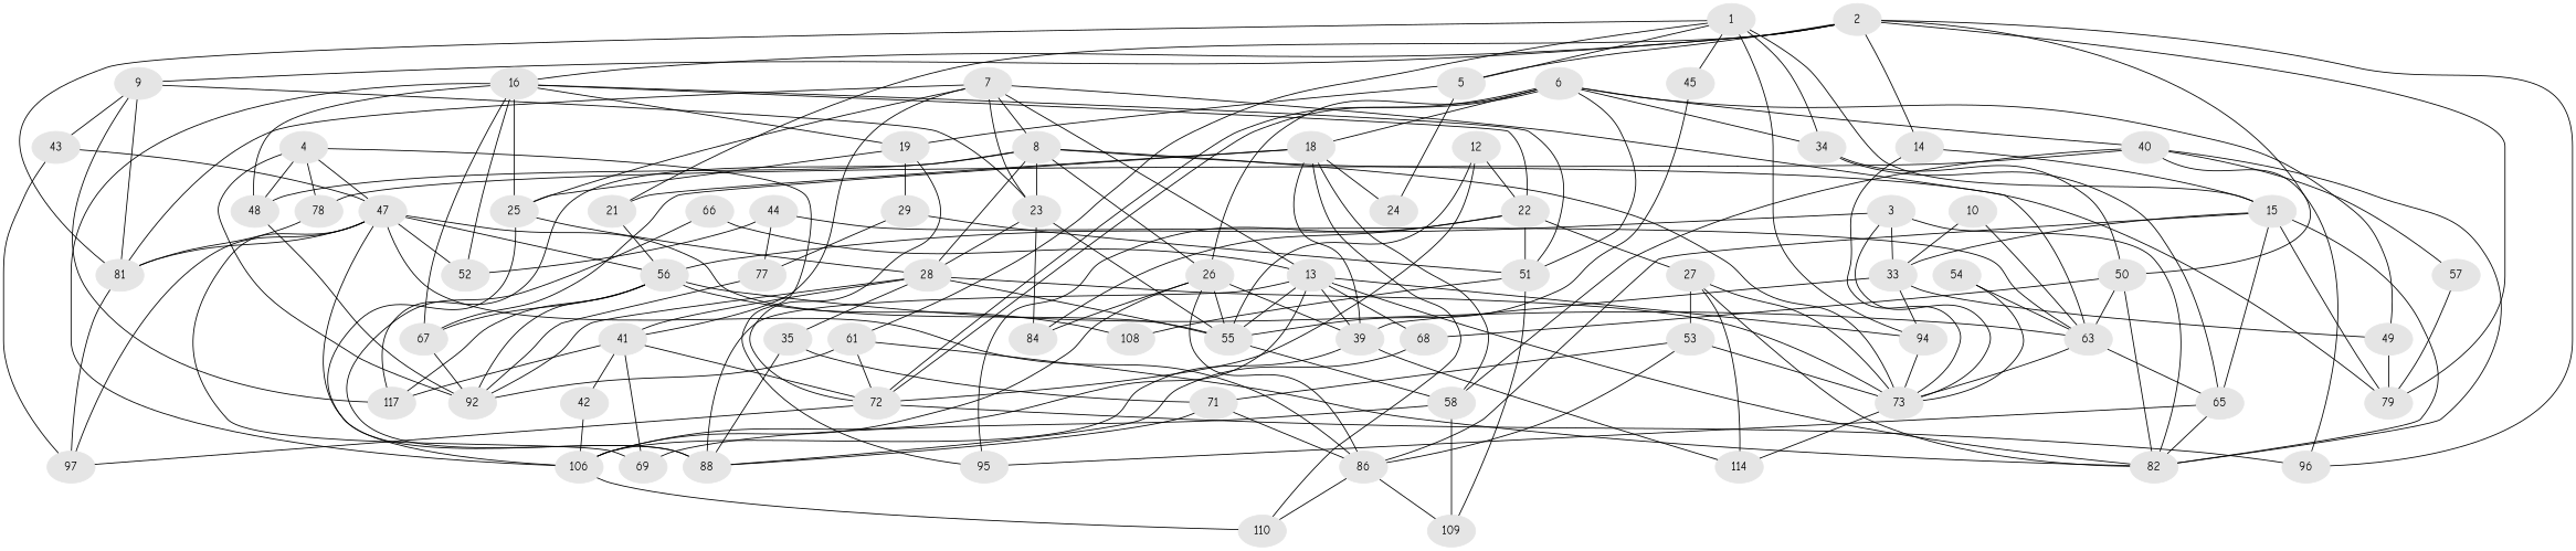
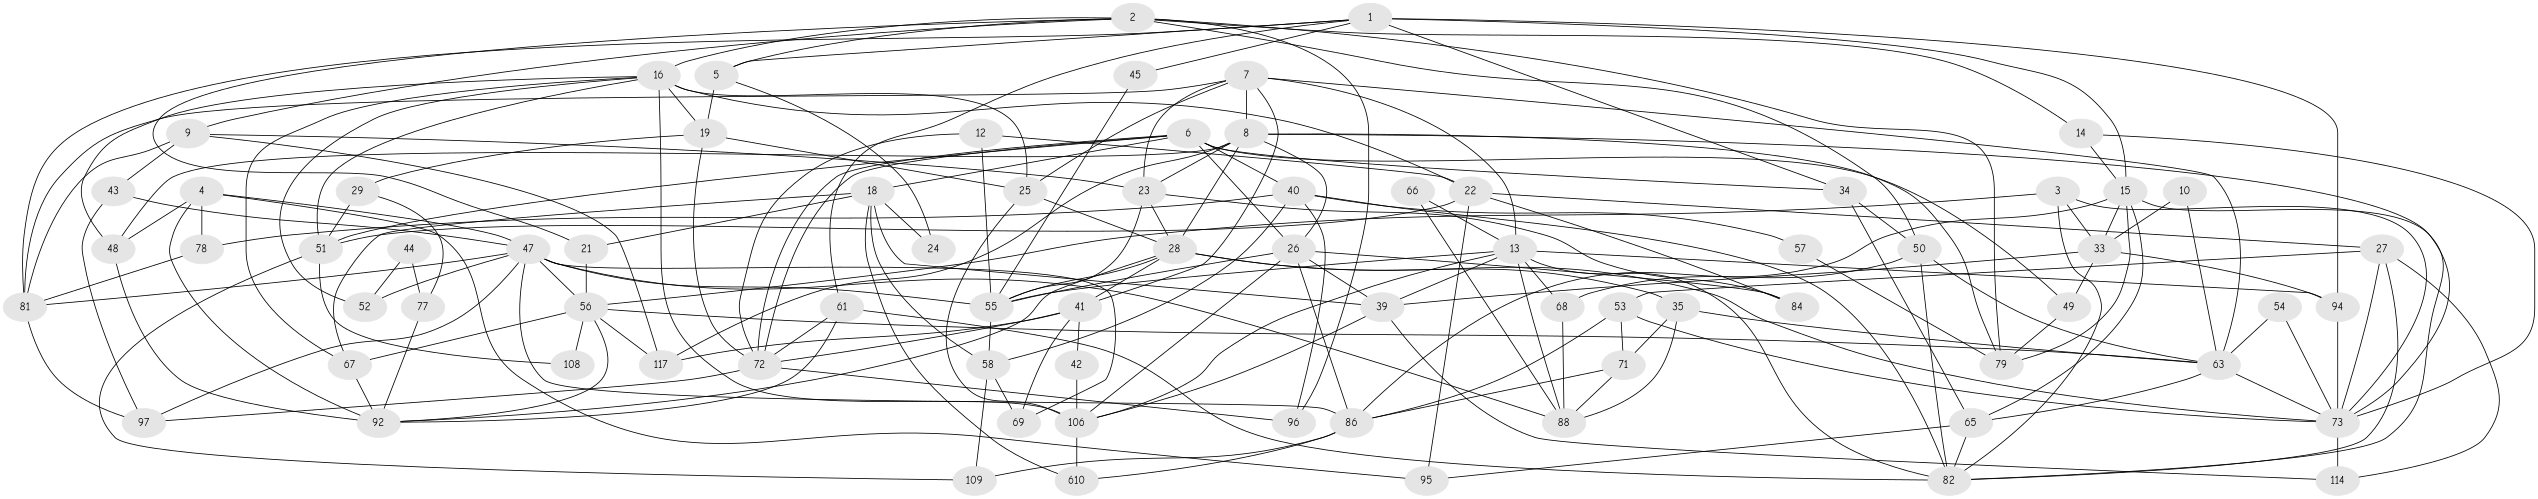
  graph {
    fontname="Comic Neue"
    node [color=gray90 fontname="Comic Neue" style=filled]
    edge [fontname="Comic Neue"]
    1 [super="+113"]
    5 [super="+91"]
    15
    34
    45
    61
    n7 [label=94]
    81 [super="+105"]
    19 [super="+31"]
    24
    79 [super="+93"]
    33 [super="+74"]
    82
    65 [super="+85"]
    86 [super="+119"]
    50 [super="+60"]
    55 [super="+87"]
    92 [super="+103"]
    72 [super="+100"]
    73 [super="+83"]
    97
    2 [super="+46"]
    9 [super="+11"]
    14 [super="+104"]
    16 [super="+98"]
    21
    96
    23 [super="+99"]
    117
    43
    48 [super="+62"]
    51 [super="+107"]
    25 [super="+111"]
    22 [super="+38"]
    106 [super="+120"]
    52
    67
    56 [super="+90"]
    63 [super="+102"]
    68
    3 [super="+75"]
    49 [super="+94"]
    39 [super="+80"]
    108
    114
    47 [super="+115"]
    88 [super="+101"]
    69
    4
    78
    95
    29
    6 [super="+32"]
    18 [super="+20"]
    26 [super="+70"]
    40 [super="+118"]
    58 [super="+59"]
-   110
+   110 [label=610]
    84
    57
    109
    7 [super="+17"]
    8 [super="+112"]
    13 [super="+36"]
    41 [super="+116"]
    28 [super="+37"]
    42
    35
    10
    27 [super="+30"]
    12
    77
    53 [super="+76"]
    71 [super="+89"]
    44
    54
    66
    1 -- 5
    1 -- 15
    1 -- 34
    1 -- 45
    1 -- 61
    1 -- n7 [weight=2]
    1 -- 81
    5 -- 19
    5 -- 24
    15 -- 79
    15 -- 33
    15 -- 82
    15 -- 65
    15 -- 86
    34 -- 65
    34 -- 50
    45 -- 55
    61 -- 82
    61 -- 92
    61 -- 72
    n7 -- 73
    81 -- 97
    19 -- 72
    19 -- 25
    19 -- 29
    33 -- n7
    33 -- 49
    33 -- 39
    65 -- 82
    65 -- 95
    86 -- 110
    86 -- 109
    50 -- 82
    50 -- 63
    50 -- 68
    55 -- 58
    72 -- 97
    72 -- 96
    73 -- 114
    2 -- 5
    2 -- 79
    2 -- 50
    2 -- 9
    2 -- 14
    2 -- 16
    2 -- 21
    2 -- 96
    9 -- 81
    9 -- 23
    9 -- 117
    9 -- 43
    14 -- 15
    14 -- 73
    16 -- 19
    16 -- 48
    16 -- 51
    16 -- 25
    16 -- 22
    16 -- 106
    16 -- 52
    16 -- 67
    21 -- 56
    23 -- 55
    23 -- 84
    23 -- 28
    43 -- 97
    43 -- 47
    48 -- 92
    51 -- 108
    51 -- 109
    25 -- 106
    25 -- 28
    22 -- 51
    22 -- 95
    22 -- 84
    22 -- 27
    106 -- 110
    67 -- 92
    56 -- 92
    56 -- 117
    56 -- 67
    56 -- 63
    56 -- 108
    63 -- 65
    63 -- 73
    68 -- 88
    3 -- 33
    3 -- 82
    3 -- 73
    3 -- 56
    49 -- 79
    39 -- 106
    39 -- 114
    47 -- 81
    47 -- 86
    47 -- 55
    47 -- 97
    47 -- 52
    47 -- 56
    47 -- 88
    47 -- 69
    4 -- 92 [weight=2]
    4 -- 48
    4 -- 47
    4 -- 78
    4 -- 95
    78 -- 81
    29 -- 51
    29 -- 77
    6 -- 34
    6 -- 72
    6 -- 72
    6 -- 51
    6 -- 49
    6 -- 18
    6 -- 26
    6 -- 40
    18 -- 24
    18 -- 21
    18 -- 67
    18 -- 39
    18 -- 58
    18 -- 110
    26 -- 86
    26 -- 55
    26 -- 106
    26 -- 39
    26 -- 84
    40 -- 82
    40 -- 96
    40 -- 78
    40 -- 58
    40 -- 57
    58 -- 69
    58 -- 109
    57 -- 79
    7 -- 81
    7 -- 23
    7 -- 25
    7 -- 63
    7 -- 8
    7 -- 13
    7 -- 41
    8 -- 79
    8 -- 73
    8 -- 23
    8 -- 117
    8 -- 48
    8 -- 26
    8 -- 28
    13 -- n7
    13 -- 82
    13 -- 55
    13 -- 106
    13 -- 68
    13 -- 39
    13 -- 88
    41 -- 72
    41 -- 117
    41 -- 69
    41 -- 42
    28 -- 55
    28 -- 92
    28 -- 73
    28 -- 41
    28 -- 35
    42 -- 106
    35 -- 88
    35 -- 71
    10 -- 33
    10 -- 63
    27 -- 82
    27 -- 73
    27 -- 114
    27 -- 53
    12 -- 55
    12 -- 72
    12 -- 22
    77 -- 92
    53 -- 86
    53 -- 73
    53 -- 71
    71 -- 86
    71 -- 88
    44 -- 52
-   44 -- 63
+   35 -- 63
    44 -- 77
    54 -- 73
    54 -- 63
    66 -- 88
    66 -- 13
  }
